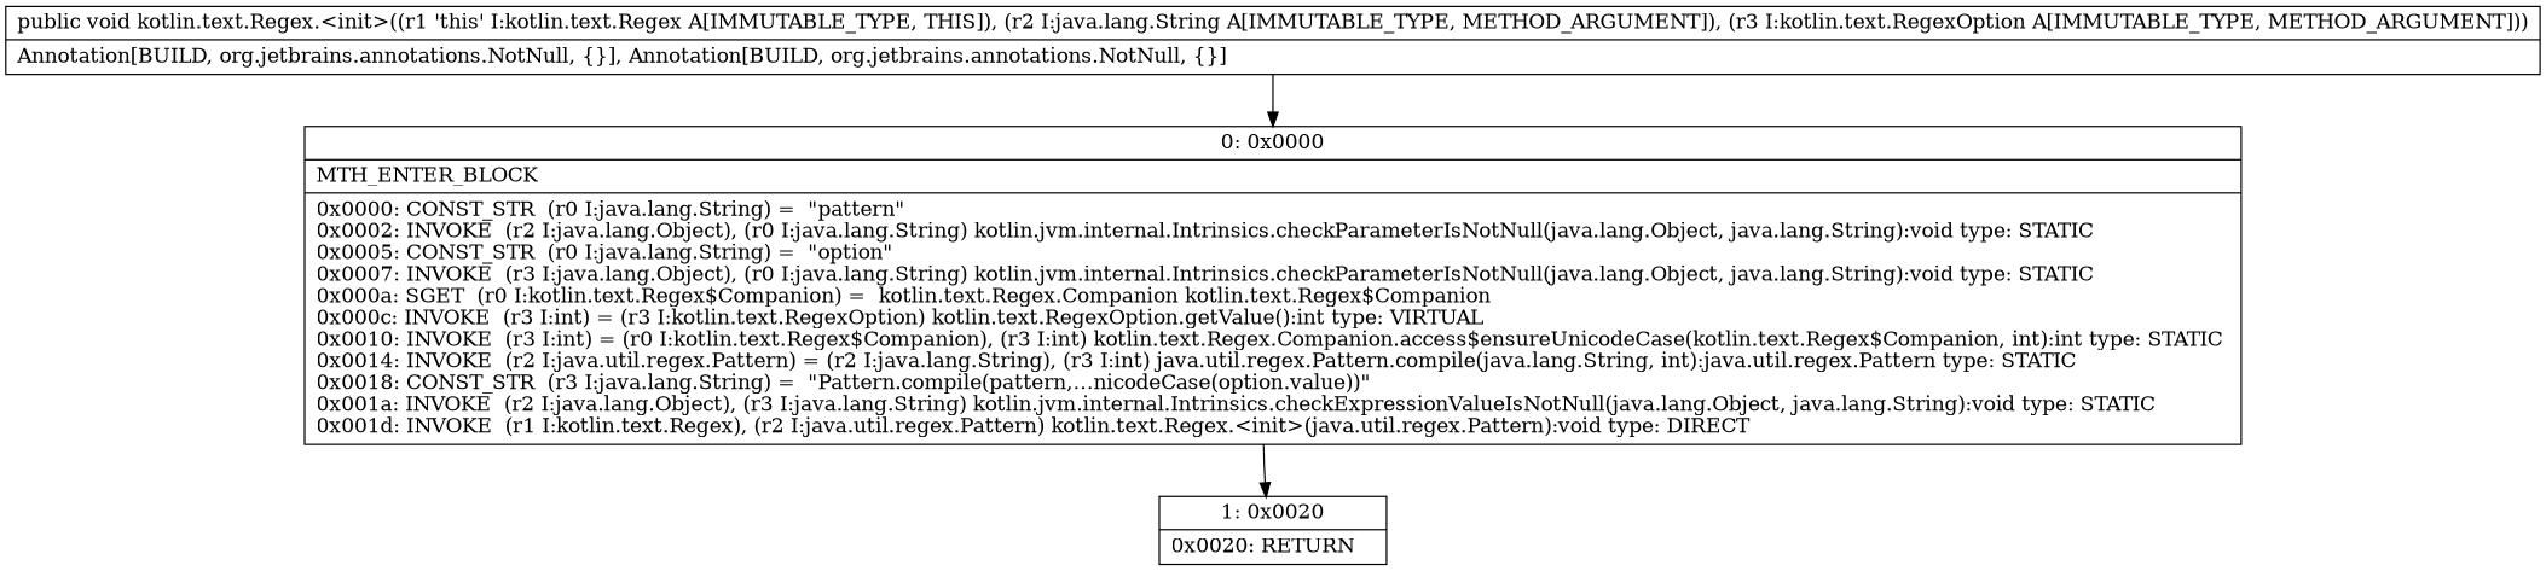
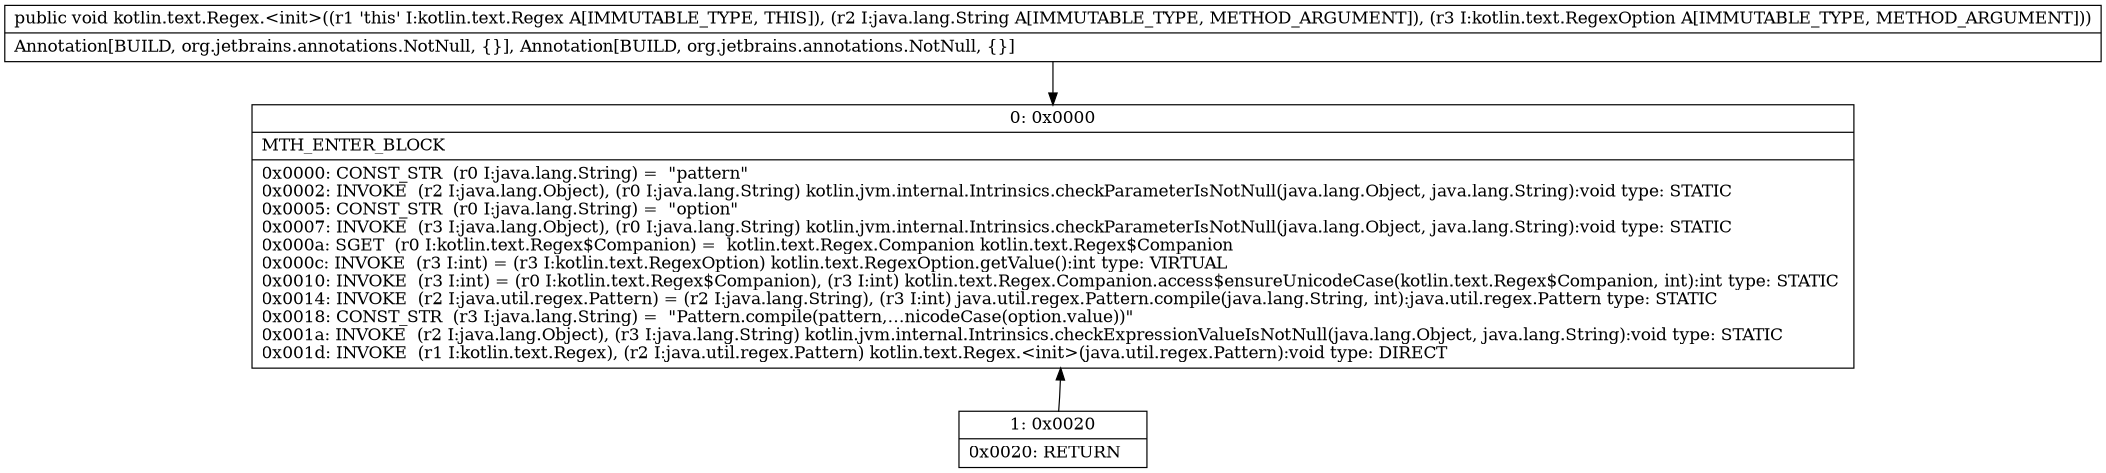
  digraph {
    node [shape=record]
    n1 [label="{0\:\ 0x0000|MTH_ENTER_BLOCK\l|0x0000: CONST_STR  (r0 I:java.lang.String) =  \"pattern\" \l0x0002: INVOKE  (r2 I:java.lang.Object), (r0 I:java.lang.String) kotlin.jvm.internal.Intrinsics.checkParameterIsNotNull(java.lang.Object, java.lang.String):void type: STATIC \l0x0005: CONST_STR  (r0 I:java.lang.String) =  \"option\" \l0x0007: INVOKE  (r3 I:java.lang.Object), (r0 I:java.lang.String) kotlin.jvm.internal.Intrinsics.checkParameterIsNotNull(java.lang.Object, java.lang.String):void type: STATIC \l0x000a: SGET  (r0 I:kotlin.text.Regex$Companion) =  kotlin.text.Regex.Companion kotlin.text.Regex$Companion \l0x000c: INVOKE  (r3 I:int) = (r3 I:kotlin.text.RegexOption) kotlin.text.RegexOption.getValue():int type: VIRTUAL \l0x0010: INVOKE  (r3 I:int) = (r0 I:kotlin.text.Regex$Companion), (r3 I:int) kotlin.text.Regex.Companion.access$ensureUnicodeCase(kotlin.text.Regex$Companion, int):int type: STATIC \l0x0014: INVOKE  (r2 I:java.util.regex.Pattern) = (r2 I:java.lang.String), (r3 I:int) java.util.regex.Pattern.compile(java.lang.String, int):java.util.regex.Pattern type: STATIC \l0x0018: CONST_STR  (r3 I:java.lang.String) =  \"Pattern.compile(pattern,…nicodeCase(option.value))\" \l0x001a: INVOKE  (r2 I:java.lang.Object), (r3 I:java.lang.String) kotlin.jvm.internal.Intrinsics.checkExpressionValueIsNotNull(java.lang.Object, java.lang.String):void type: STATIC \l0x001d: INVOKE  (r1 I:kotlin.text.Regex), (r2 I:java.util.regex.Pattern) kotlin.text.Regex.\<init\>(java.util.regex.Pattern):void type: DIRECT \l}"]
    n2 [label="{1\:\ 0x0020|0x0020: RETURN   \l}"]
    n3 [label="{public void kotlin.text.Regex.\<init\>((r1 'this' I:kotlin.text.Regex A[IMMUTABLE_TYPE, THIS]), (r2 I:java.lang.String A[IMMUTABLE_TYPE, METHOD_ARGUMENT]), (r3 I:kotlin.text.RegexOption A[IMMUTABLE_TYPE, METHOD_ARGUMENT]))  | Annotation[BUILD, org.jetbrains.annotations.NotNull, \{\}], Annotation[BUILD, org.jetbrains.annotations.NotNull, \{\}]\l}"]
-   n1 -> n2
+   n2 -> n1
    n3 -> n1
  }
